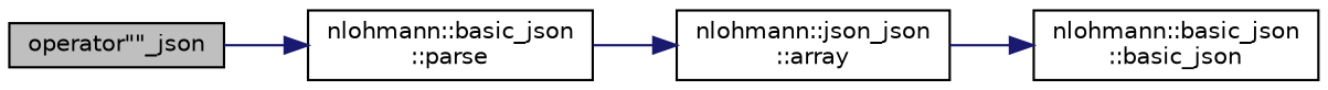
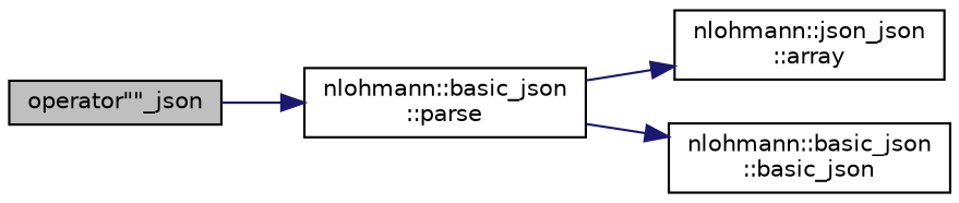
  digraph {
    rankdir=LR
    node [color=black fillcolor=white fontname=Helvetica fontsize=10 shape=record style=filled]
    edge [color=midnightblue fontname=Helvetica fontsize=10 labelfontname=Helvetica labelfontsize=10 style=solid]
    n1 [fillcolor=grey75 fontcolor=black height=0.2 label="operator\"\"_json" width=0.4]
    n2 [height=0.2 label="nlohmann::basic_json\l::parse" width=0.4]
    n3 [height=0.2 label="nlohmann::json_json\l::array" width=0.4]
    n4 [height=0.2 label="nlohmann::basic_json\l::basic_json" width=0.4]
    n1 -> n2
    n2 -> n3
-   n3 -> n4
+   n2 -> n4
  }
